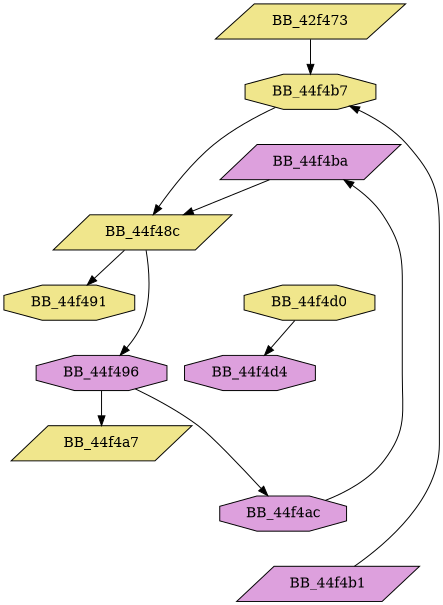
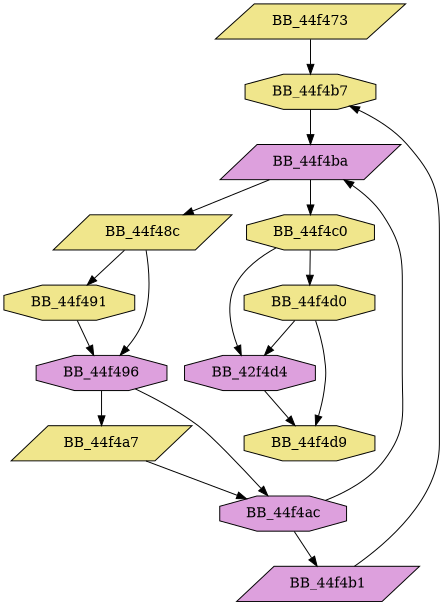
  digraph {
    node [fillcolor=khaki shape=octagon style=filled]
-   BB_44f473 [shape=parallelogram label=BB_42f473]
+   BB_44f473 [shape=parallelogram]
    BB_44f4b7
    BB_44f4ba [fillcolor=plum shape=parallelogram]
    BB_44f48c [shape=parallelogram]
+   BB_44f4c0
    BB_44f491
    BB_44f496 [fillcolor=plum]
    BB_44f4a7 [shape=parallelogram]
    BB_44f4ac [fillcolor=plum]
    BB_44f4b1 [fillcolor=plum shape=parallelogram]
    BB_44f4d0
-   BB_44f4d4 [fillcolor=plum]
+   BB_44f4d4 [fillcolor=plum label=BB_42f4d4]
+   BB_44f4d9
    BB_44f473 -> BB_44f4b7
-   BB_44f4b7 -> BB_44f48c
+   BB_44f4b7 -> BB_44f4ba
    BB_44f4ba -> BB_44f48c
+   BB_44f4ba -> BB_44f4c0
    BB_44f48c -> BB_44f491
    BB_44f48c -> BB_44f496
+   BB_44f4c0 -> BB_44f4d0
+   BB_44f4c0 -> BB_44f4d4
+   BB_44f491 -> BB_44f496
    BB_44f496 -> BB_44f4a7
    BB_44f496 -> BB_44f4ac
+   BB_44f4a7 -> BB_44f4ac
    BB_44f4ac -> BB_44f4ba
+   BB_44f4ac -> BB_44f4b1
    BB_44f4b1 -> BB_44f4b7
    BB_44f4d0 -> BB_44f4d4
+   BB_44f4d0 -> BB_44f4d9
+   BB_44f4d4 -> BB_44f4d9
  }
